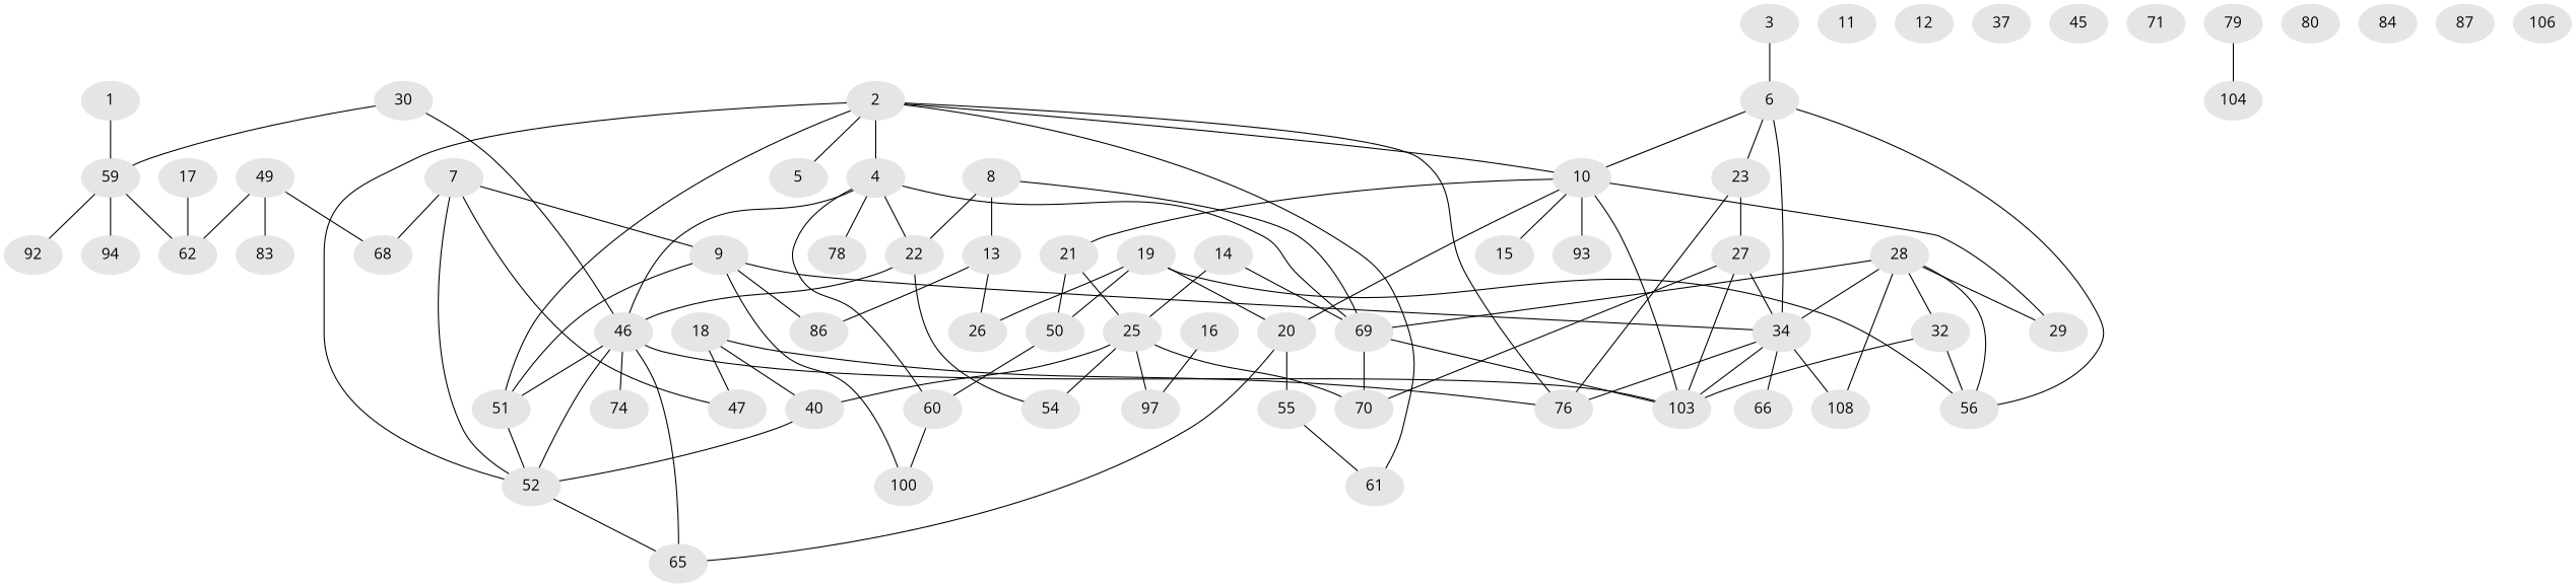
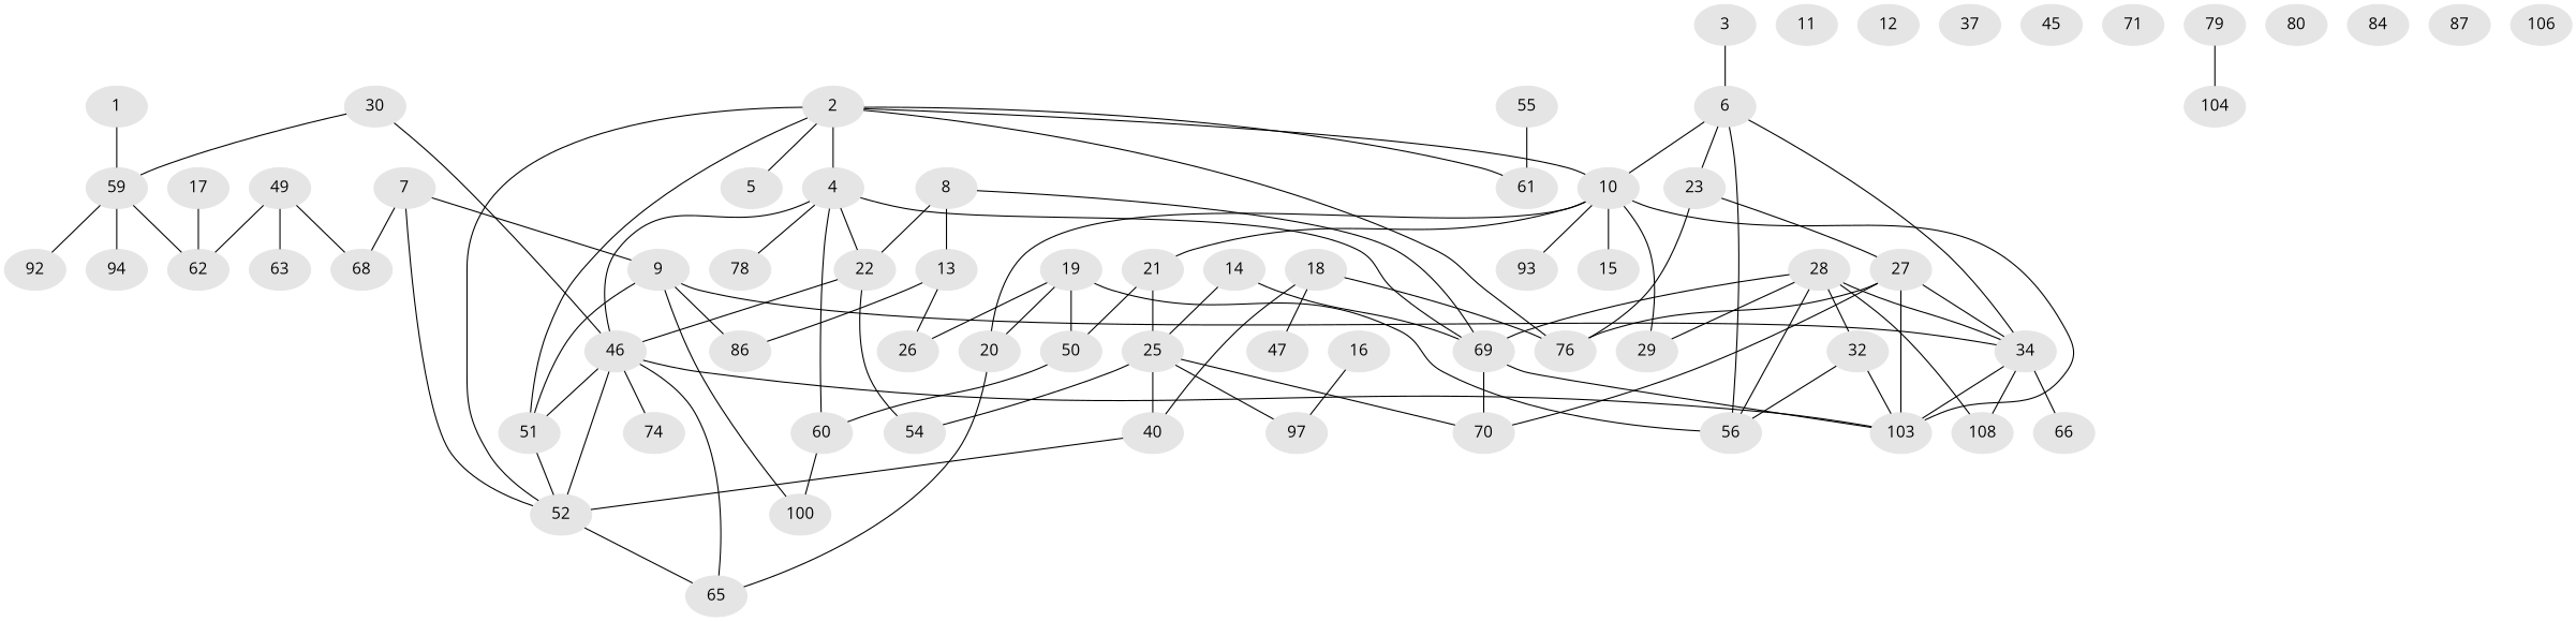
  graph {
    fontname="Open Sans"
    node [color=gray90 fontname="Open Sans" style=filled]
    edge [fontname="Open Sans"]
    59 [super="+101"]
    62
    92
    94
    1
    2 [super="+42"]
    4 [super="+33"]
    5
    10 [super="+57"]
    51 [super="+58"]
    52 [super="+82"]
    61
    76 [super="+96"]
    22 [super="+85"]
    46 [super="+98"]
    60 [super="+87"]
    69 [super="+102"]
    78 [super="+90"]
    15
    20 [super="+109"]
    21
    29 [super="+48"]
    93
    103 [super="+107"]
    65 [super="+72"]
    6 [super="+53"]
    23 [super="+41"]
    34 [super="+73"]
    56 [super="+110"]
    3
    54 [super="+67"]
    74
    100
    70 [super="+81"]
    27 [super="+31"]
    108
    66
    7 [super="+39"]
    9 [super="+43"]
    47 [super="+99"]
    68
    86
    8 [super="+77"]
    13 [super="+91"]
    26 [super="+35"]
    55
    25 [super="+36"]
    50
    11
    12
    14 [super="+44"]
    97
    40 [super="+95"]
    16 [super="+88"]
    17 [super="+24"]
    18 [super="+105"]
    19 [super="+38"]
    28 [super="+83"]
    32 [super="+75"]
    30
    37
    45
    49 [super="+64"]
-   63 [label=83]
+   63
    71
    79
    104
    80
    84
    n70 [label=87]
    106
    59 -- 62
    59 -- 92
    59 -- 94
    1 -- 59
    2 -- 4
    2 -- 5
    2 -- 10
    2 -- 51
    2 -- 52
    2 -- 61
    2 -- 76
    4 -- 22
    4 -- 46
    4 -- 60
    4 -- 69
    4 -- 78
    10 -- 15
    10 -- 20
    10 -- 21
    10 -- 29
    10 -- 93
    10 -- 103 [weight=2]
    51 -- 52
    52 -- 65
    22 -- 46
    22 -- 54
    46 -- 51
    46 -- 52
    46 -- 103
    46 -- 65
    46 -- 74
    60 -- 100
    69 -- 103
    69 -- 70
    20 -- 65
-   20 -- 55
    21 -- 25
    21 -- 50
    6 -- 10
    6 -- 23
    6 -- 34
    6 -- 56
    23 -- 76
    23 -- 27
-   34 -- 76
+   27 -- 76
    34 -- 103
    34 -- 108
    34 -- 66
    3 -- 6
    27 -- 103
    27 -- 34
    27 -- 70
    7 -- 52
    7 -- 9
-   7 -- 47
    7 -- 68
    9 -- 51
    9 -- 34
    9 -- 100
    9 -- 86
    8 -- 22
    8 -- 69
    8 -- 13
    13 -- 86
    13 -- 26
    55 -- 61
    25 -- 54
    25 -- 70
    25 -- 97
    25 -- 40
    50 -- 60
    14 -- 69
    14 -- 25
    40 -- 52
    16 -- 97
    17 -- 62
    18 -- 76
    18 -- 47
    18 -- 40
    19 -- 20
    19 -- 56
    19 -- 26
    19 -- 50
    28 -- 69
    28 -- 29
    28 -- 34
    28 -- 56
    28 -- 108
    28 -- 32
    32 -- 103
    32 -- 56
    30 -- 59
    30 -- 46
    49 -- 62
    49 -- 68
    49 -- 63
    79 -- 104
  }
